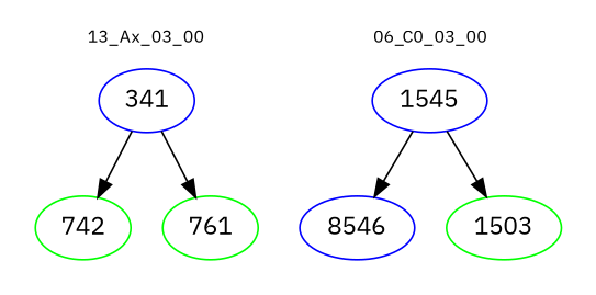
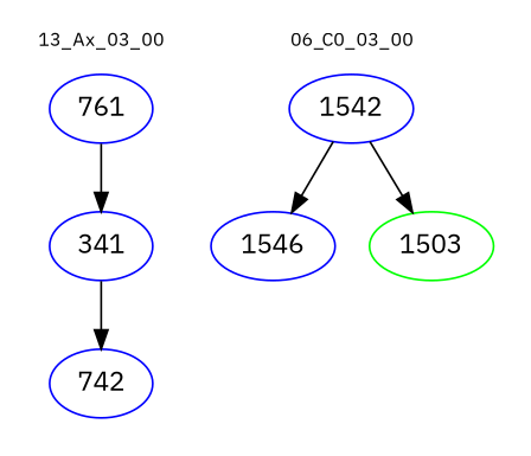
  digraph {
    fontname="IBM Plex Sans"
    node [color=blue fontname="IBM Plex Sans"]
    edge [color=black fontname="IBM Plex Sans"]
    n1 [label=341]
-   n2 [color=green label=742]
-   n3 [color=green label=761]
-   n4 [label=1545]
-   n5 [label=8546]
+   n2 [label=742]
+   n3 [label=761]
+   n4 [label=1542]
+   n5 [label=1546]
    n6 [color=green label=1503]
    subgraph cluster_1 {
      color=white
      fontsize=10
      label="13_Ax_03_00"
      n1
      n2
      n3
    }
    subgraph cluster_2 {
      color=white
      fontsize=10
      label="06_C0_03_00"
      n4
      n5
      n6
    }
    n1 -> n2
-   n1 -> n3
+   n3 -> n1
    n4 -> n5
    n4 -> n6
  }
